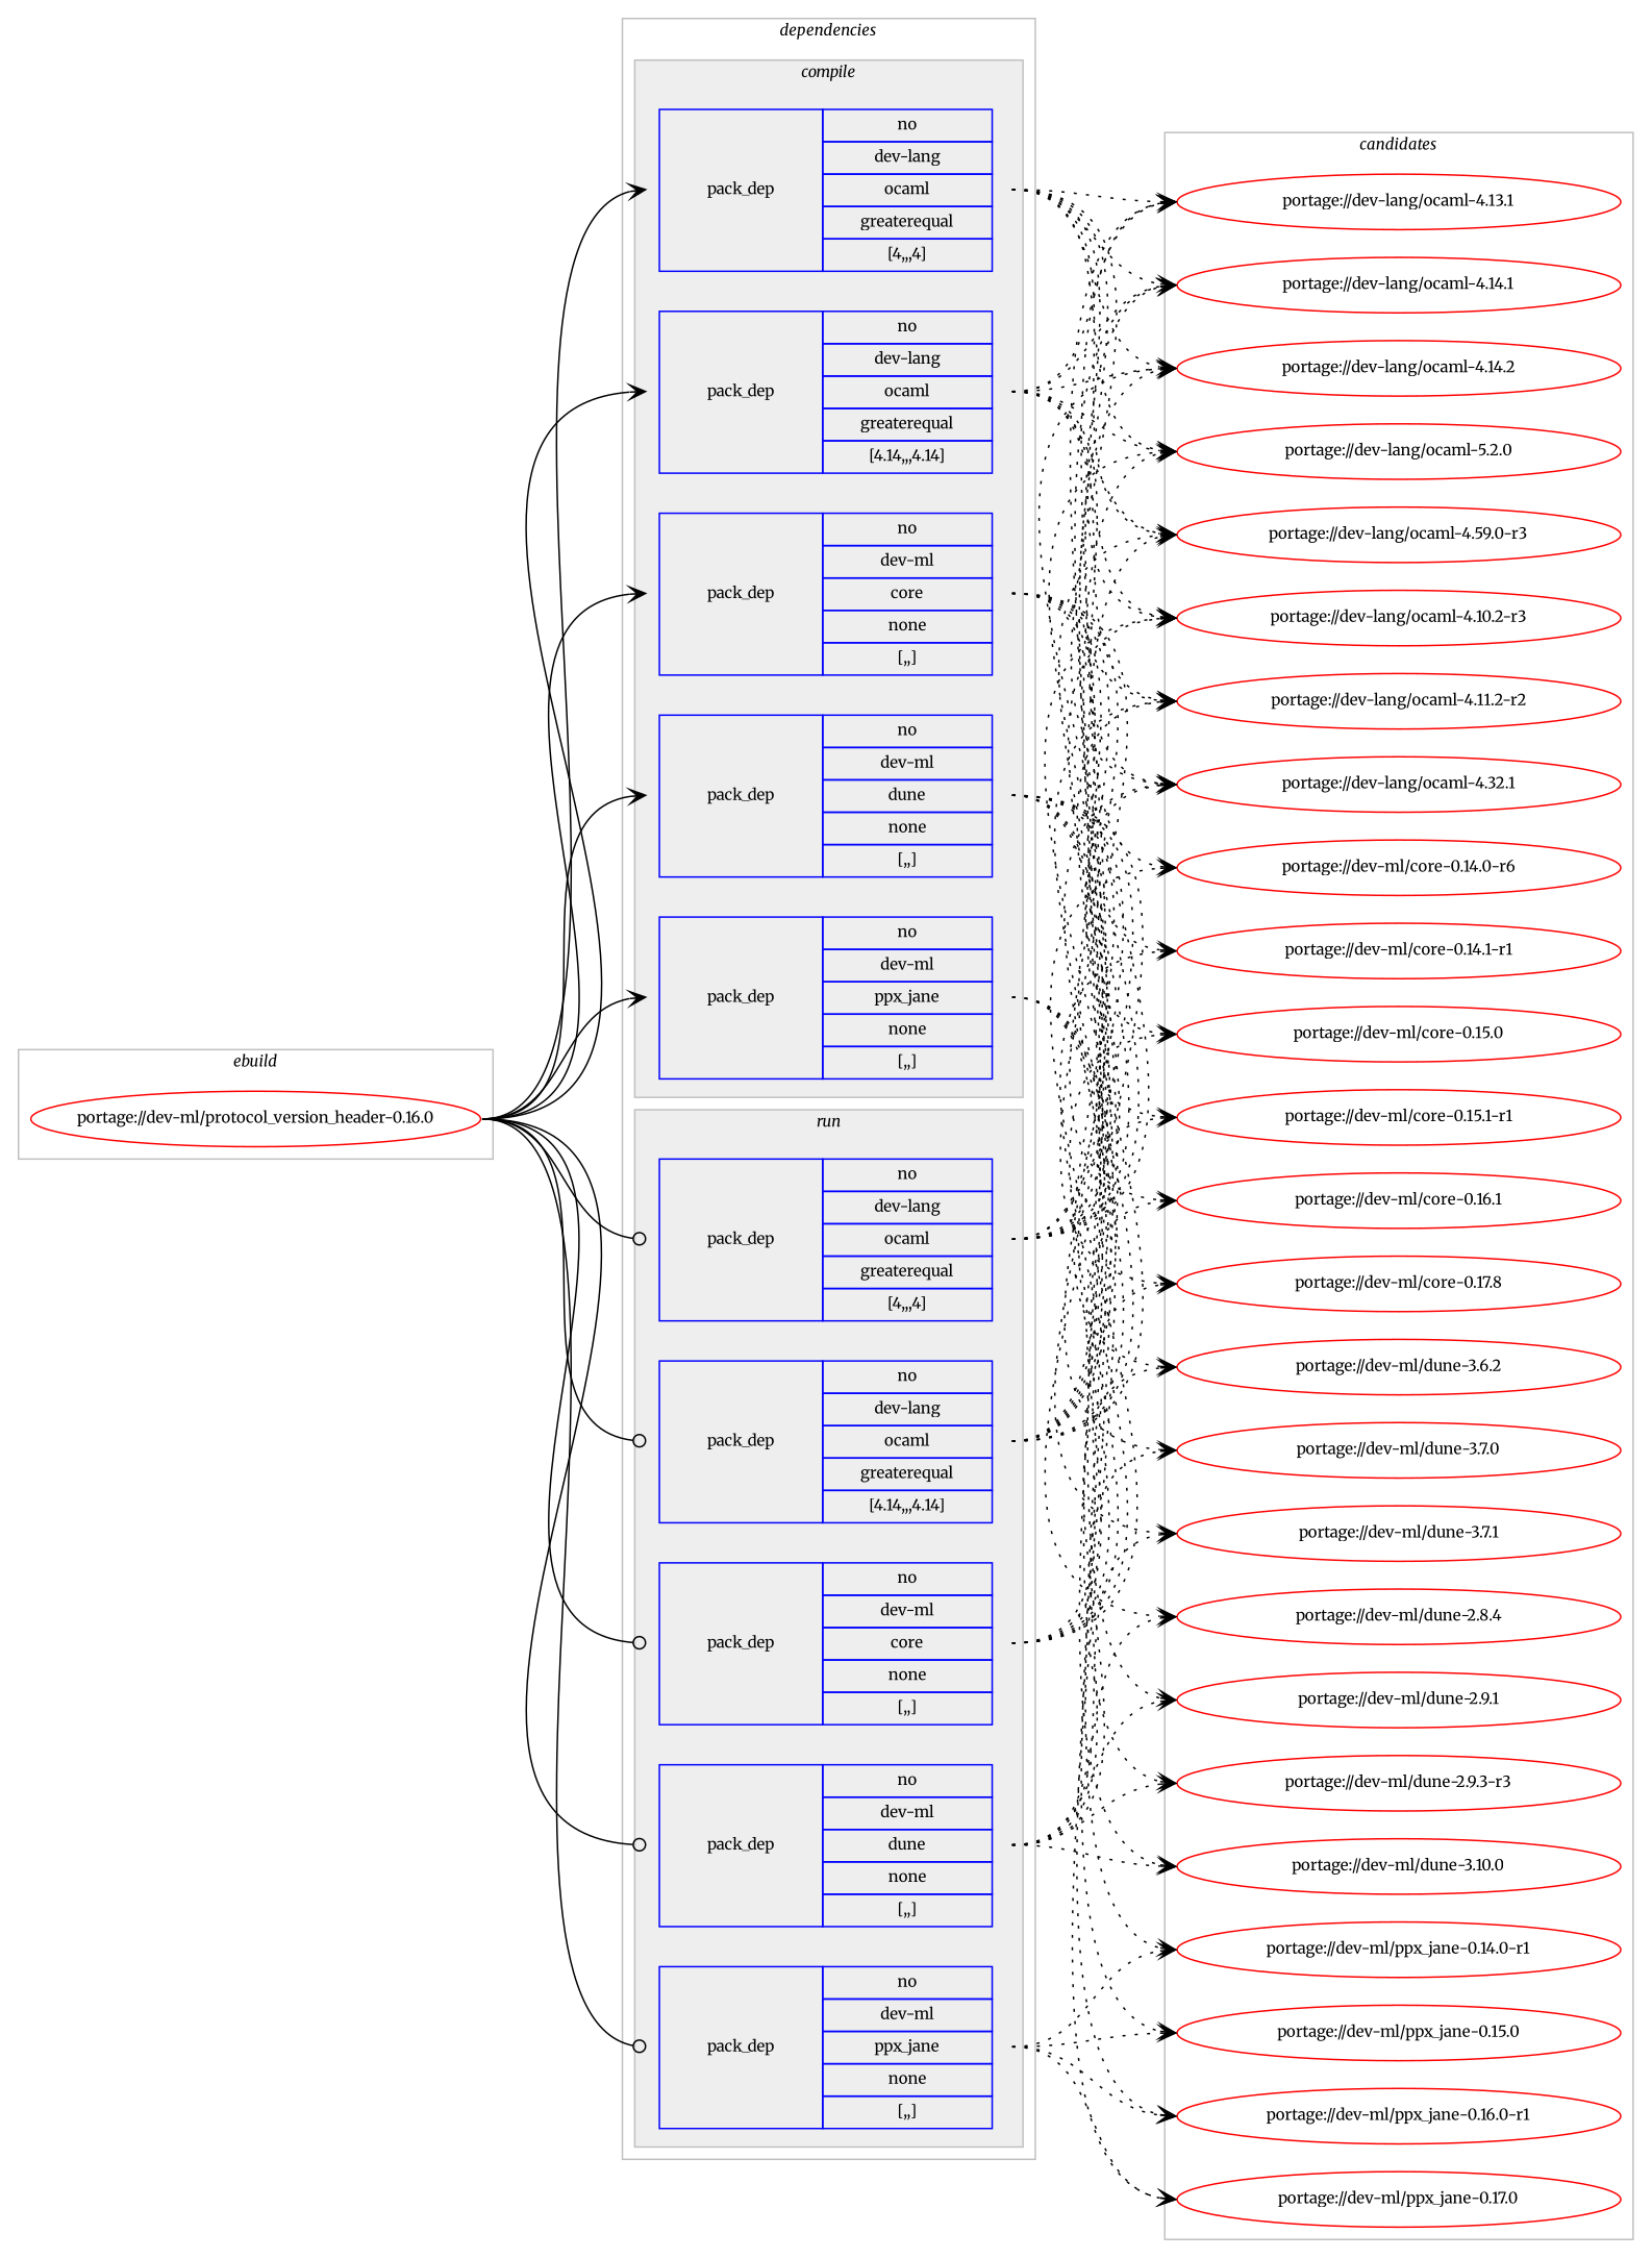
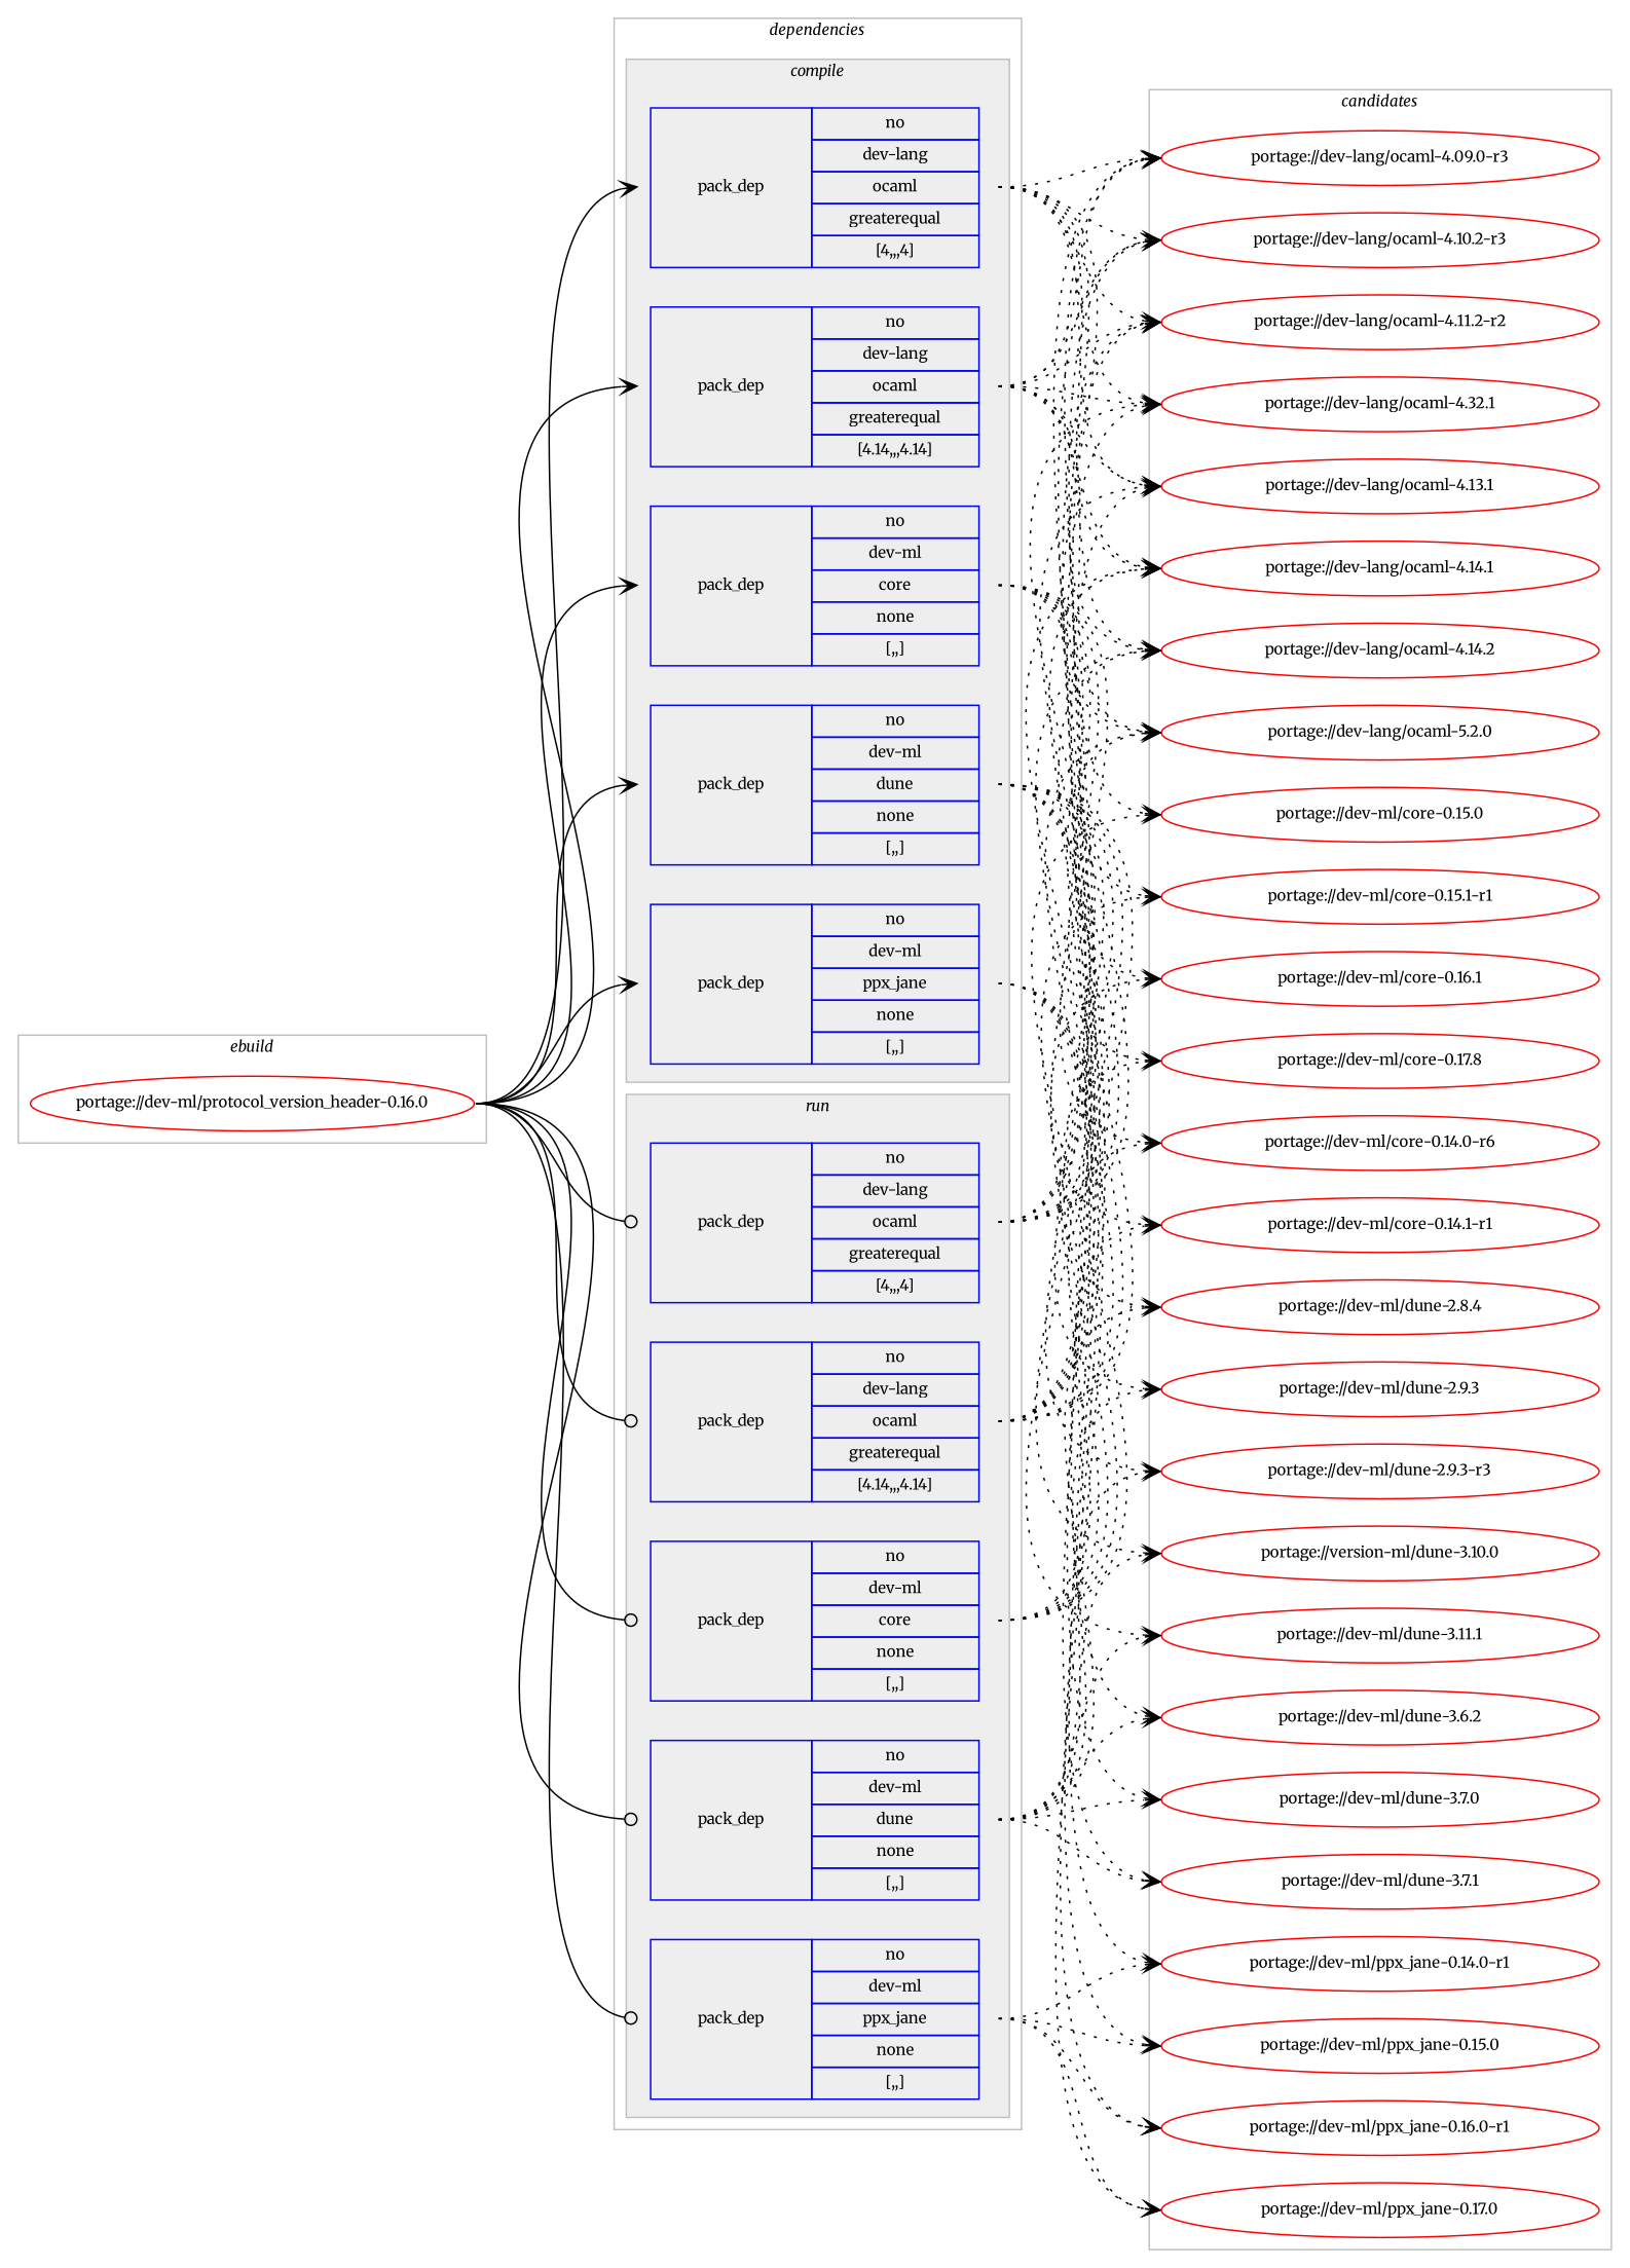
  digraph {
    compound=true
    concentrate=true
    fontname=Merriweather
    fontsize=10
    newrank=true
    rankdir=LR
    ranksep=1.5
    node [color=red fontname=Merriweather fontsize=10]
    edge [arrowhead=vee fontname=Merriweather headport=w style=dotted tailport=e weight=100]
    n1 [label="portage://dev-ml/protocol_version_header-0.16.0" width=4]
    n2 [color=blue label=<<TABLE BORDER="0" CELLBORDER="1" CELLSPACING="0" CELLPADDING="4" WIDTH="220"><TR><TD ROWSPAN="6" CELLPADDING="30">pack_dep</TD></TR><TR><TD WIDTH="110">no</TD></TR><TR><TD>dev-lang</TD></TR><TR><TD>ocaml</TD></TR><TR><TD>greaterequal</TD></TR><TR><TD>[4,,,4]</TD></TR></TABLE>> shape=none]
    n3 [color=blue label=<<TABLE BORDER="0" CELLBORDER="1" CELLSPACING="0" CELLPADDING="4" WIDTH="220"><TR><TD ROWSPAN="6" CELLPADDING="30">pack_dep</TD></TR><TR><TD WIDTH="110">no</TD></TR><TR><TD>dev-lang</TD></TR><TR><TD>ocaml</TD></TR><TR><TD>greaterequal</TD></TR><TR><TD>[4.14,,,4.14]</TD></TR></TABLE>> shape=none]
    n4 [color=blue label=<<TABLE BORDER="0" CELLBORDER="1" CELLSPACING="0" CELLPADDING="4" WIDTH="220"><TR><TD ROWSPAN="6" CELLPADDING="30">pack_dep</TD></TR><TR><TD WIDTH="110">no</TD></TR><TR><TD>dev-ml</TD></TR><TR><TD>core</TD></TR><TR><TD>none</TD></TR><TR><TD>[,,]</TD></TR></TABLE>> shape=none]
    n5 [color=blue label=<<TABLE BORDER="0" CELLBORDER="1" CELLSPACING="0" CELLPADDING="4" WIDTH="220"><TR><TD ROWSPAN="6" CELLPADDING="30">pack_dep</TD></TR><TR><TD WIDTH="110">no</TD></TR><TR><TD>dev-ml</TD></TR><TR><TD>dune</TD></TR><TR><TD>none</TD></TR><TR><TD>[,,]</TD></TR></TABLE>> shape=none]
    n6 [color=blue label=<<TABLE BORDER="0" CELLBORDER="1" CELLSPACING="0" CELLPADDING="4" WIDTH="220"><TR><TD ROWSPAN="6" CELLPADDING="30">pack_dep</TD></TR><TR><TD WIDTH="110">no</TD></TR><TR><TD>dev-ml</TD></TR><TR><TD>ppx_jane</TD></TR><TR><TD>none</TD></TR><TR><TD>[,,]</TD></TR></TABLE>> shape=none]
    n7 [color=blue label=<<TABLE BORDER="0" CELLBORDER="1" CELLSPACING="0" CELLPADDING="4" WIDTH="220"><TR><TD ROWSPAN="6" CELLPADDING="30">pack_dep</TD></TR><TR><TD WIDTH="110">no</TD></TR><TR><TD>dev-lang</TD></TR><TR><TD>ocaml</TD></TR><TR><TD>greaterequal</TD></TR><TR><TD>[4,,,4]</TD></TR></TABLE>> shape=none]
    n8 [color=blue label=<<TABLE BORDER="0" CELLBORDER="1" CELLSPACING="0" CELLPADDING="4" WIDTH="220"><TR><TD ROWSPAN="6" CELLPADDING="30">pack_dep</TD></TR><TR><TD WIDTH="110">no</TD></TR><TR><TD>dev-lang</TD></TR><TR><TD>ocaml</TD></TR><TR><TD>greaterequal</TD></TR><TR><TD>[4.14,,,4.14]</TD></TR></TABLE>> shape=none]
    n9 [color=blue label=<<TABLE BORDER="0" CELLBORDER="1" CELLSPACING="0" CELLPADDING="4" WIDTH="220"><TR><TD ROWSPAN="6" CELLPADDING="30">pack_dep</TD></TR><TR><TD WIDTH="110">no</TD></TR><TR><TD>dev-ml</TD></TR><TR><TD>core</TD></TR><TR><TD>none</TD></TR><TR><TD>[,,]</TD></TR></TABLE>> shape=none]
    n10 [color=blue label=<<TABLE BORDER="0" CELLBORDER="1" CELLSPACING="0" CELLPADDING="4" WIDTH="220"><TR><TD ROWSPAN="6" CELLPADDING="30">pack_dep</TD></TR><TR><TD WIDTH="110">no</TD></TR><TR><TD>dev-ml</TD></TR><TR><TD>dune</TD></TR><TR><TD>none</TD></TR><TR><TD>[,,]</TD></TR></TABLE>> shape=none]
    n11 [color=blue label=<<TABLE BORDER="0" CELLBORDER="1" CELLSPACING="0" CELLPADDING="4" WIDTH="220"><TR><TD ROWSPAN="6" CELLPADDING="30">pack_dep</TD></TR><TR><TD WIDTH="110">no</TD></TR><TR><TD>dev-ml</TD></TR><TR><TD>ppx_jane</TD></TR><TR><TD>none</TD></TR><TR><TD>[,,]</TD></TR></TABLE>> shape=none]
-   n12 [label="portage://dev-lang/ocaml-4.59.0-r3" width=4]
+   n12 [label="portage://dev-lang/ocaml-4.09.0-r3" width=4]
    n13 [label="portage://dev-lang/ocaml-4.10.2-r3" width=4]
    n14 [label="portage://dev-lang/ocaml-4.11.2-r2" width=4]
    n15 [label="portage://dev-lang/ocaml-4.32.1" width=4]
    n16 [label="portage://dev-lang/ocaml-4.13.1" width=4]
    n17 [label="portage://dev-lang/ocaml-4.14.1" width=4]
    n18 [label="portage://dev-lang/ocaml-4.14.2" width=4]
    n19 [label="portage://dev-lang/ocaml-5.2.0" width=4]
    n20 [label="portage://dev-ml/core-0.14.0-r6" width=4]
    n21 [label="portage://dev-ml/core-0.14.1-r1" width=4]
    n22 [label="portage://dev-ml/core-0.15.0" width=4]
    n23 [label="portage://dev-ml/core-0.15.1-r1" width=4]
    n24 [label="portage://dev-ml/core-0.16.1" width=4]
    n25 [label="portage://dev-ml/core-0.17.8" width=4]
    n26 [label="portage://dev-ml/dune-2.8.4" width=4]
-   n27 [label="portage://dev-ml/dune-2.9.1" width=4]
+   n27 [label="portage://dev-ml/dune-2.9.3" width=4]
    n28 [label="portage://dev-ml/dune-2.9.3-r3" width=4]
-   n29 [label="portage://dev-ml/dune-3.10.0" width=4]
+   n29 [label="portage://version-ml/dune-3.10.0" width=4]
+   n30 [label="portage://dev-ml/dune-3.11.1" width=4]
    n31 [label="portage://dev-ml/dune-3.6.2" width=4]
    n32 [label="portage://dev-ml/dune-3.7.0" width=4]
    n33 [label="portage://dev-ml/dune-3.7.1" width=4]
    n34 [label="portage://dev-ml/ppx_jane-0.14.0-r1" width=4]
    n35 [label="portage://dev-ml/ppx_jane-0.15.0" width=4]
    n36 [label="portage://dev-ml/ppx_jane-0.16.0-r1" width=4]
    n37 [label="portage://dev-ml/ppx_jane-0.17.0" width=4]
    subgraph cluster_1 {
      color=gray
      label=<<i>ebuild</i>>
      rank=same
      n1
    }
    subgraph cluster_2 {
      color=gray
      label=<<i>dependencies</i>>
      subgraph cluster_3 {
        color=gray
        fillcolor="#eeeeee"
        label=<<i>compile</i>>
        style=filled
        subgraph sub_4 {
          color=gray
          fillcolor="#eeeeee"
          label=<<i>compile</i>>
          style=filled
          n2
        }
        subgraph sub_5 {
          color=gray
          fillcolor="#eeeeee"
          label=<<i>compile</i>>
          style=filled
          n3
        }
        subgraph sub_6 {
          color=gray
          fillcolor="#eeeeee"
          label=<<i>compile</i>>
          style=filled
          n4
        }
        subgraph sub_7 {
          color=gray
          fillcolor="#eeeeee"
          label=<<i>compile</i>>
          style=filled
          n5
        }
        subgraph sub_8 {
          color=gray
          fillcolor="#eeeeee"
          label=<<i>compile</i>>
          style=filled
          n6
        }
      }
      subgraph cluster_9 {
        color=gray
        fillcolor="#eeeeee"
        label=<<i>compile and run</i>>
        style=filled
      }
      subgraph cluster_10 {
        color=gray
        fillcolor="#eeeeee"
        label=<<i>run</i>>
        style=filled
        subgraph sub_11 {
          color=gray
          fillcolor="#eeeeee"
          label=<<i>run</i>>
          style=filled
          n7
        }
        subgraph sub_12 {
          color=gray
          fillcolor="#eeeeee"
          label=<<i>run</i>>
          style=filled
          n8
        }
        subgraph sub_13 {
          color=gray
          fillcolor="#eeeeee"
          label=<<i>run</i>>
          style=filled
          n9
        }
        subgraph sub_14 {
          color=gray
          fillcolor="#eeeeee"
          label=<<i>run</i>>
          style=filled
          n10
        }
        subgraph sub_15 {
          color=gray
          fillcolor="#eeeeee"
          label=<<i>run</i>>
          style=filled
          n11
        }
      }
    }
    subgraph cluster_16 {
      color=gray
      label=<<i>candidates</i>>
      rank=same
      subgraph sub_17 {
        color=black
        label=<<i>candidates</i>>
        nodesep=1
        rank=same
        n12
        n13
        n14
        n15
        n16
        n17
        n18
        n19
      }
      subgraph sub_18 {
        color=black
        label=<<i>candidates</i>>
        nodesep=1
        rank=same
        n12
        n13
        n14
        n15
        n16
        n17
        n18
        n19
      }
      subgraph sub_19 {
        color=black
        label=<<i>candidates</i>>
        nodesep=1
        rank=same
        n20
        n21
        n22
        n23
        n24
        n25
      }
      subgraph sub_20 {
        color=black
        label=<<i>candidates</i>>
        nodesep=1
        rank=same
        n26
        n27
        n28
        n29
+       n30
        n31
        n32
        n33
      }
      subgraph sub_21 {
        color=black
        label=<<i>candidates</i>>
        nodesep=1
        rank=same
        n34
        n35
        n36
        n37
      }
      subgraph sub_22 {
        color=black
        label=<<i>candidates</i>>
        nodesep=1
        rank=same
        n12
        n13
        n14
        n15
        n16
        n17
        n18
        n19
      }
      subgraph sub_23 {
        color=black
        label=<<i>candidates</i>>
        nodesep=1
        rank=same
        n12
        n13
        n14
        n15
        n16
        n17
        n18
        n19
      }
      subgraph sub_24 {
        color=black
        label=<<i>candidates</i>>
        nodesep=1
        rank=same
        n20
        n21
        n22
        n23
        n24
        n25
      }
      subgraph sub_25 {
        color=black
        label=<<i>candidates</i>>
        nodesep=1
        rank=same
        n26
        n27
        n28
        n29
+       n30
        n31
        n32
        n33
      }
      subgraph sub_26 {
        color=black
        label=<<i>candidates</i>>
        nodesep=1
        rank=same
        n34
        n35
        n36
        n37
      }
    }
    n1 -> n2 [style=solid weight=20]
    n1 -> n3 [style=solid weight=20]
    n1 -> n4 [style=solid weight=20]
    n1 -> n5 [style=solid weight=20]
    n1 -> n6 [style=solid weight=20]
    n1 -> n7 [arrowhead=odot style=solid weight=20]
    n1 -> n8 [arrowhead=odot style=solid weight=20]
    n1 -> n9 [arrowhead=odot style=solid weight=20]
    n1 -> n10 [arrowhead=odot style=solid weight=20]
    n1 -> n11 [arrowhead=odot style=solid weight=20]
    n2 -> n12
    n2 -> n13
    n2 -> n14
    n2 -> n15
    n2 -> n16
    n2 -> n17
    n2 -> n18
    n2 -> n19
    n3 -> n12
    n3 -> n13
    n3 -> n14
    n3 -> n15
    n3 -> n16
    n3 -> n17
    n3 -> n18
    n3 -> n19
    n4 -> n20
    n4 -> n21
    n4 -> n22
    n4 -> n23
    n4 -> n24
    n4 -> n25
    n5 -> n26
    n5 -> n27
    n5 -> n28
    n5 -> n29
+   n5 -> n30
    n5 -> n31
    n5 -> n32
    n5 -> n33
    n6 -> n34
    n6 -> n35
    n6 -> n36
    n6 -> n37
    n7 -> n12
    n7 -> n13
    n7 -> n14
    n7 -> n15
    n7 -> n16
    n7 -> n17
    n7 -> n18
    n7 -> n19
    n8 -> n12
    n8 -> n13
    n8 -> n14
    n8 -> n15
    n8 -> n16
    n8 -> n17
    n8 -> n18
    n8 -> n19
    n9 -> n20
    n9 -> n21
    n9 -> n22
    n9 -> n23
    n9 -> n24
    n9 -> n25
    n10 -> n26
    n10 -> n27
    n10 -> n28
    n10 -> n29
+   n10 -> n30
    n10 -> n31
    n10 -> n32
    n10 -> n33
    n11 -> n34
    n11 -> n35
    n11 -> n36
    n11 -> n37
  }
